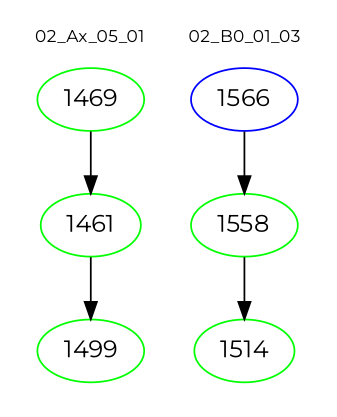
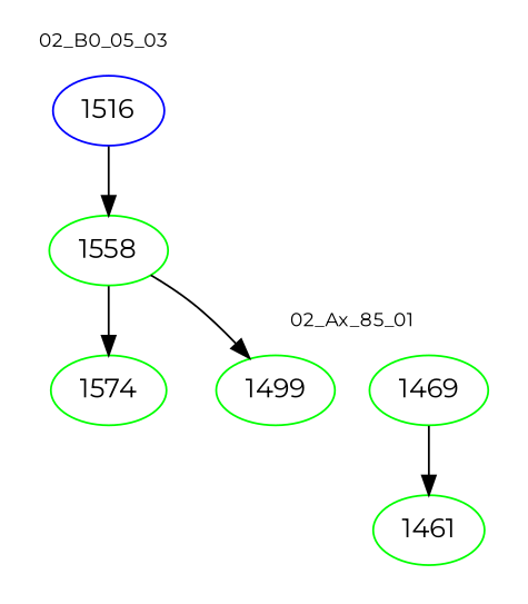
  digraph {
    fontname=Montserrat
    node [color=green fontname=Montserrat]
    edge [color=black fontname=Montserrat]
    n1 [label=1469]
    n2 [label=1461]
    n3 [label=1499]
-   n4 [color=blue label=1566]
+   n4 [color=blue label=1516]
    n5 [label=1558]
-   n6 [label=1514]
+   n6 [label=1574]
    subgraph cluster_1 {
      color=white
      fontsize=10
-     label="02_Ax_05_01"
+     label="02_Ax_85_01"
      n1
      n2
      n3
    }
    subgraph cluster_2 {
      color=white
      fontsize=10
-     label="02_B0_01_03"
+     label="02_B0_05_03"
      n4
      n5
      n6
    }
    n1 -> n2
-   n2 -> n3
+   n5 -> n3
    n4 -> n5
    n5 -> n6
  }
